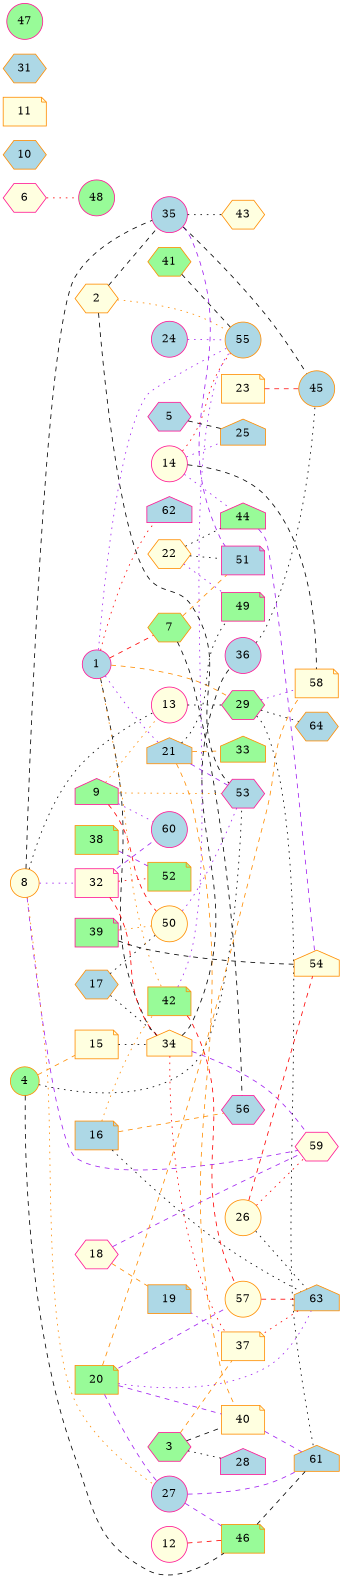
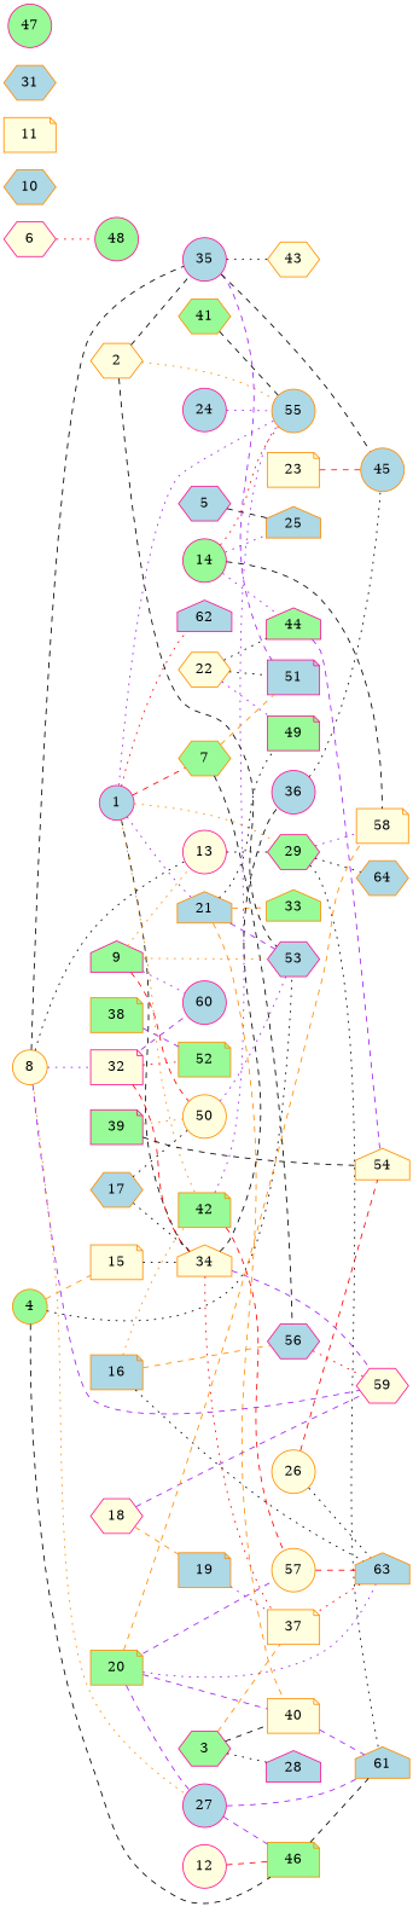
  graph {
    rankdir=LR
    node [color=darkorange fillcolor=lightblue shape=circle style=filled]
    edge [color=black style=dashed]
    1 [color=deeppink]
    7 [fillcolor=palegreen shape=hexagon]
    21 [shape=house]
    29 [color=deeppink fillcolor=palegreen shape=hexagon]
    34 [fillcolor=lightyellow shape=house]
    42 [fillcolor=palegreen shape=note]
    55
    62 [color=deeppink shape=house]
    51 [color=deeppink shape=note]
    56 [color=deeppink shape=hexagon]
    53 [color=deeppink shape=hexagon]
    40 [fillcolor=lightyellow shape=note]
    33 [fillcolor=palegreen shape=house]
    49 [color=deeppink fillcolor=palegreen shape=note]
    58 [fillcolor=lightyellow shape=note]
    61 [shape=house]
    64 [shape=hexagon]
    37 [fillcolor=lightyellow shape=note]
    59 [color=deeppink fillcolor=lightyellow shape=hexagon]
    36 [color=deeppink]
    57 [fillcolor=lightyellow]
    2 [fillcolor=lightyellow shape=hexagon]
    35 [color=deeppink]
    45
    43 [fillcolor=lightyellow shape=hexagon]
    3 [color=deeppink fillcolor=palegreen shape=hexagon]
    28 [color=deeppink shape=house]
    63 [shape=house]
    4 [fillcolor=palegreen]
    15 [fillcolor=lightyellow shape=note]
    46 [fillcolor=palegreen shape=note]
    5 [color=deeppink shape=hexagon]
    25 [shape=house]
    6 [color=deeppink fillcolor=lightyellow shape=hexagon]
    48 [color=deeppink fillcolor=palegreen]
    8 [fillcolor=lightyellow]
    13 [color=deeppink fillcolor=lightyellow]
    27 [color=deeppink]
    32 [color=deeppink fillcolor=lightyellow shape=note]
    60 [color=deeppink]
    52 [fillcolor=palegreen shape=note]
    9 [color=deeppink fillcolor=palegreen shape=house]
    50 [fillcolor=lightyellow]
    10 [shape=hexagon]
    11 [fillcolor=lightyellow shape=note]
    12 [color=deeppink fillcolor=lightyellow]
-   14 [color=deeppink fillcolor=lightyellow]
+   14 [color=deeppink fillcolor=palegreen]
    44 [color=deeppink fillcolor=palegreen shape=house]
    54 [fillcolor=lightyellow shape=house]
    16 [shape=note]
    17 [shape=hexagon]
    18 [color=deeppink fillcolor=lightyellow shape=hexagon]
    19 [shape=note]
    20 [fillcolor=palegreen shape=note]
    22 [fillcolor=lightyellow shape=hexagon]
    23 [fillcolor=lightyellow shape=note]
    24 [color=deeppink]
    26 [fillcolor=lightyellow]
    31 [shape=hexagon]
    38 [fillcolor=palegreen shape=note]
    39 [color=deeppink fillcolor=palegreen shape=note]
    41 [fillcolor=palegreen shape=hexagon]
    47 [color=deeppink fillcolor=palegreen]
    1 -- 7 [color=red]
    1 -- 21 [color=purple style=dotted]
-   1 -- 29 [color=darkorange]
+   1 -- 29 [color=darkorange style=dotted]
    1 -- 34
    1 -- 42 [color=darkorange style=dotted]
    1 -- 55 [color=purple style=dotted]
    1 -- 62 [color=red style=dotted]
    7 -- 51 [color=darkorange]
    7 -- 56
    21 -- 53 [color=purple]
    21 -- 40 [color=darkorange]
    21 -- 33 [color=darkorange]
    21 -- 49 [style=dotted]
    29 -- 58 [color=purple style=dotted]
    29 -- 61 [style=dotted]
    29 -- 64 [style=dotted]
    34 -- 37 [color=red style=dotted]
    34 -- 59 [color=purple]
    34 -- 36
    42 -- 55 [color=purple style=dotted]
    42 -- 57 [color=red]
-   26 -- 59 [color=red style=dotted]
+   56 -- 59 [color=red style=dotted]
    40 -- 61 [color=purple]
    37 -- 63 [color=red style=dotted]
    36 -- 45 [style=dotted]
    57 -- 63 [color=red]
    2 -- 55 [color=darkorange style=dotted]
    2 -- 53
    2 -- 35
    35 -- 51 [color=purple]
    35 -- 45
    35 -- 43 [style=dotted]
    3 -- 40
    3 -- 37 [color=darkorange]
    3 -- 28 [style=dotted]
    4 -- 53 [style=dotted]
    4 -- 15 [color=darkorange]
    4 -- 46
    15 -- 34 [style=dotted]
    46 -- 61
    5 -- 25
    6 -- 48 [color=red style=dotted]
    8 -- 59 [color=purple]
    8 -- 35
    8 -- 13 [style=dotted]
    8 -- 27 [color=darkorange style=dotted]
    8 -- 32 [color=purple style=dotted]
    13 -- 29 [style=dotted]
    27 -- 61 [color=purple]
    27 -- 46 [color=purple]
    32 -- 34 [color=red]
    32 -- 60 [color=purple]
    32 -- 52 [color=red style=dotted]
    9 -- 53 [color=darkorange style=dotted]
    9 -- 13 [color=darkorange style=dotted]
    9 -- 60 [color=purple style=dotted]
    9 -- 50 [color=red]
    50 -- 53 [color=purple style=dotted]
    12 -- 46 [color=red]
    14 -- 55 [color=red style=dotted]
    14 -- 58
    14 -- 25 [color=purple style=dotted]
    14 -- 44 [color=purple style=dotted]
    44 -- 54 [color=purple]
    16 -- 42 [color=darkorange style=dotted]
    16 -- 56 [color=darkorange]
    16 -- 63 [style=dotted]
    17 -- 34 [style=dotted]
    17 -- 50 [style=dotted]
    18 -- 59 [color=purple]
    18 -- 19 [color=darkorange]
    19 -- 37 [color=purple style=dotted]
    20 -- 40 [color=purple]
    20 -- 58 [color=darkorange]
    20 -- 57 [color=purple]
    20 -- 63 [color=purple style=dotted]
    20 -- 27 [color=purple]
    22 -- 51 [style=dotted]
    22 -- 49 [color=purple style=dotted]
    22 -- 44 [style=dotted]
    23 -- 45 [color=red]
    24 -- 55 [color=purple style=dotted]
    26 -- 63 [style=dotted]
    26 -- 54 [color=red]
    38 -- 52 [color=purple]
    39 -- 50 [color=darkorange style=dotted]
    39 -- 54
    41 -- 55
  }
